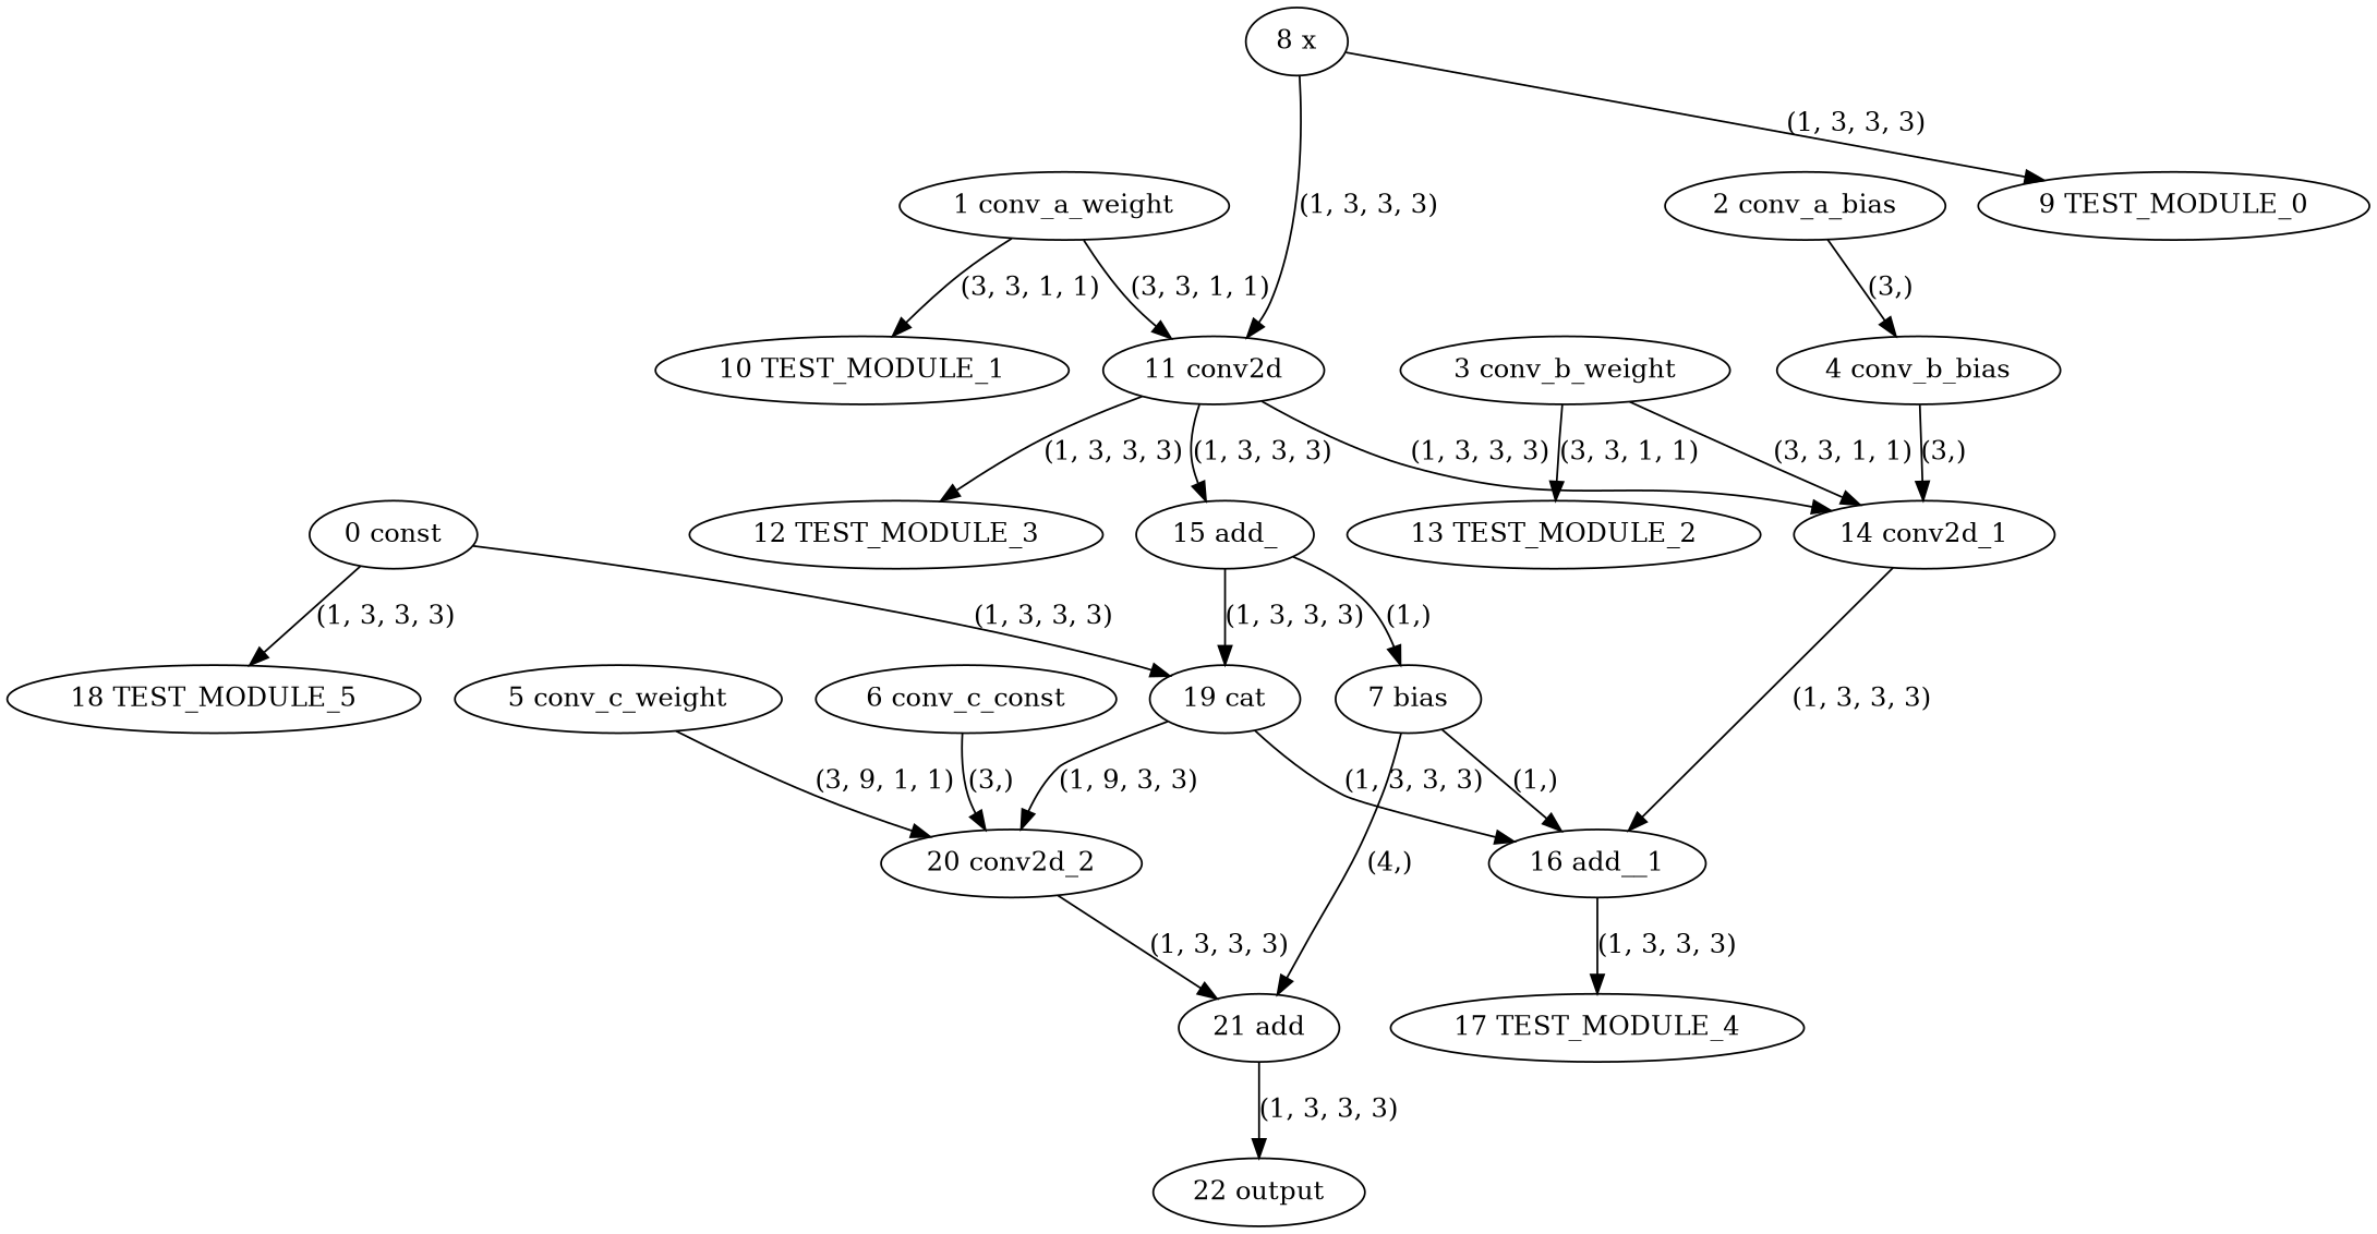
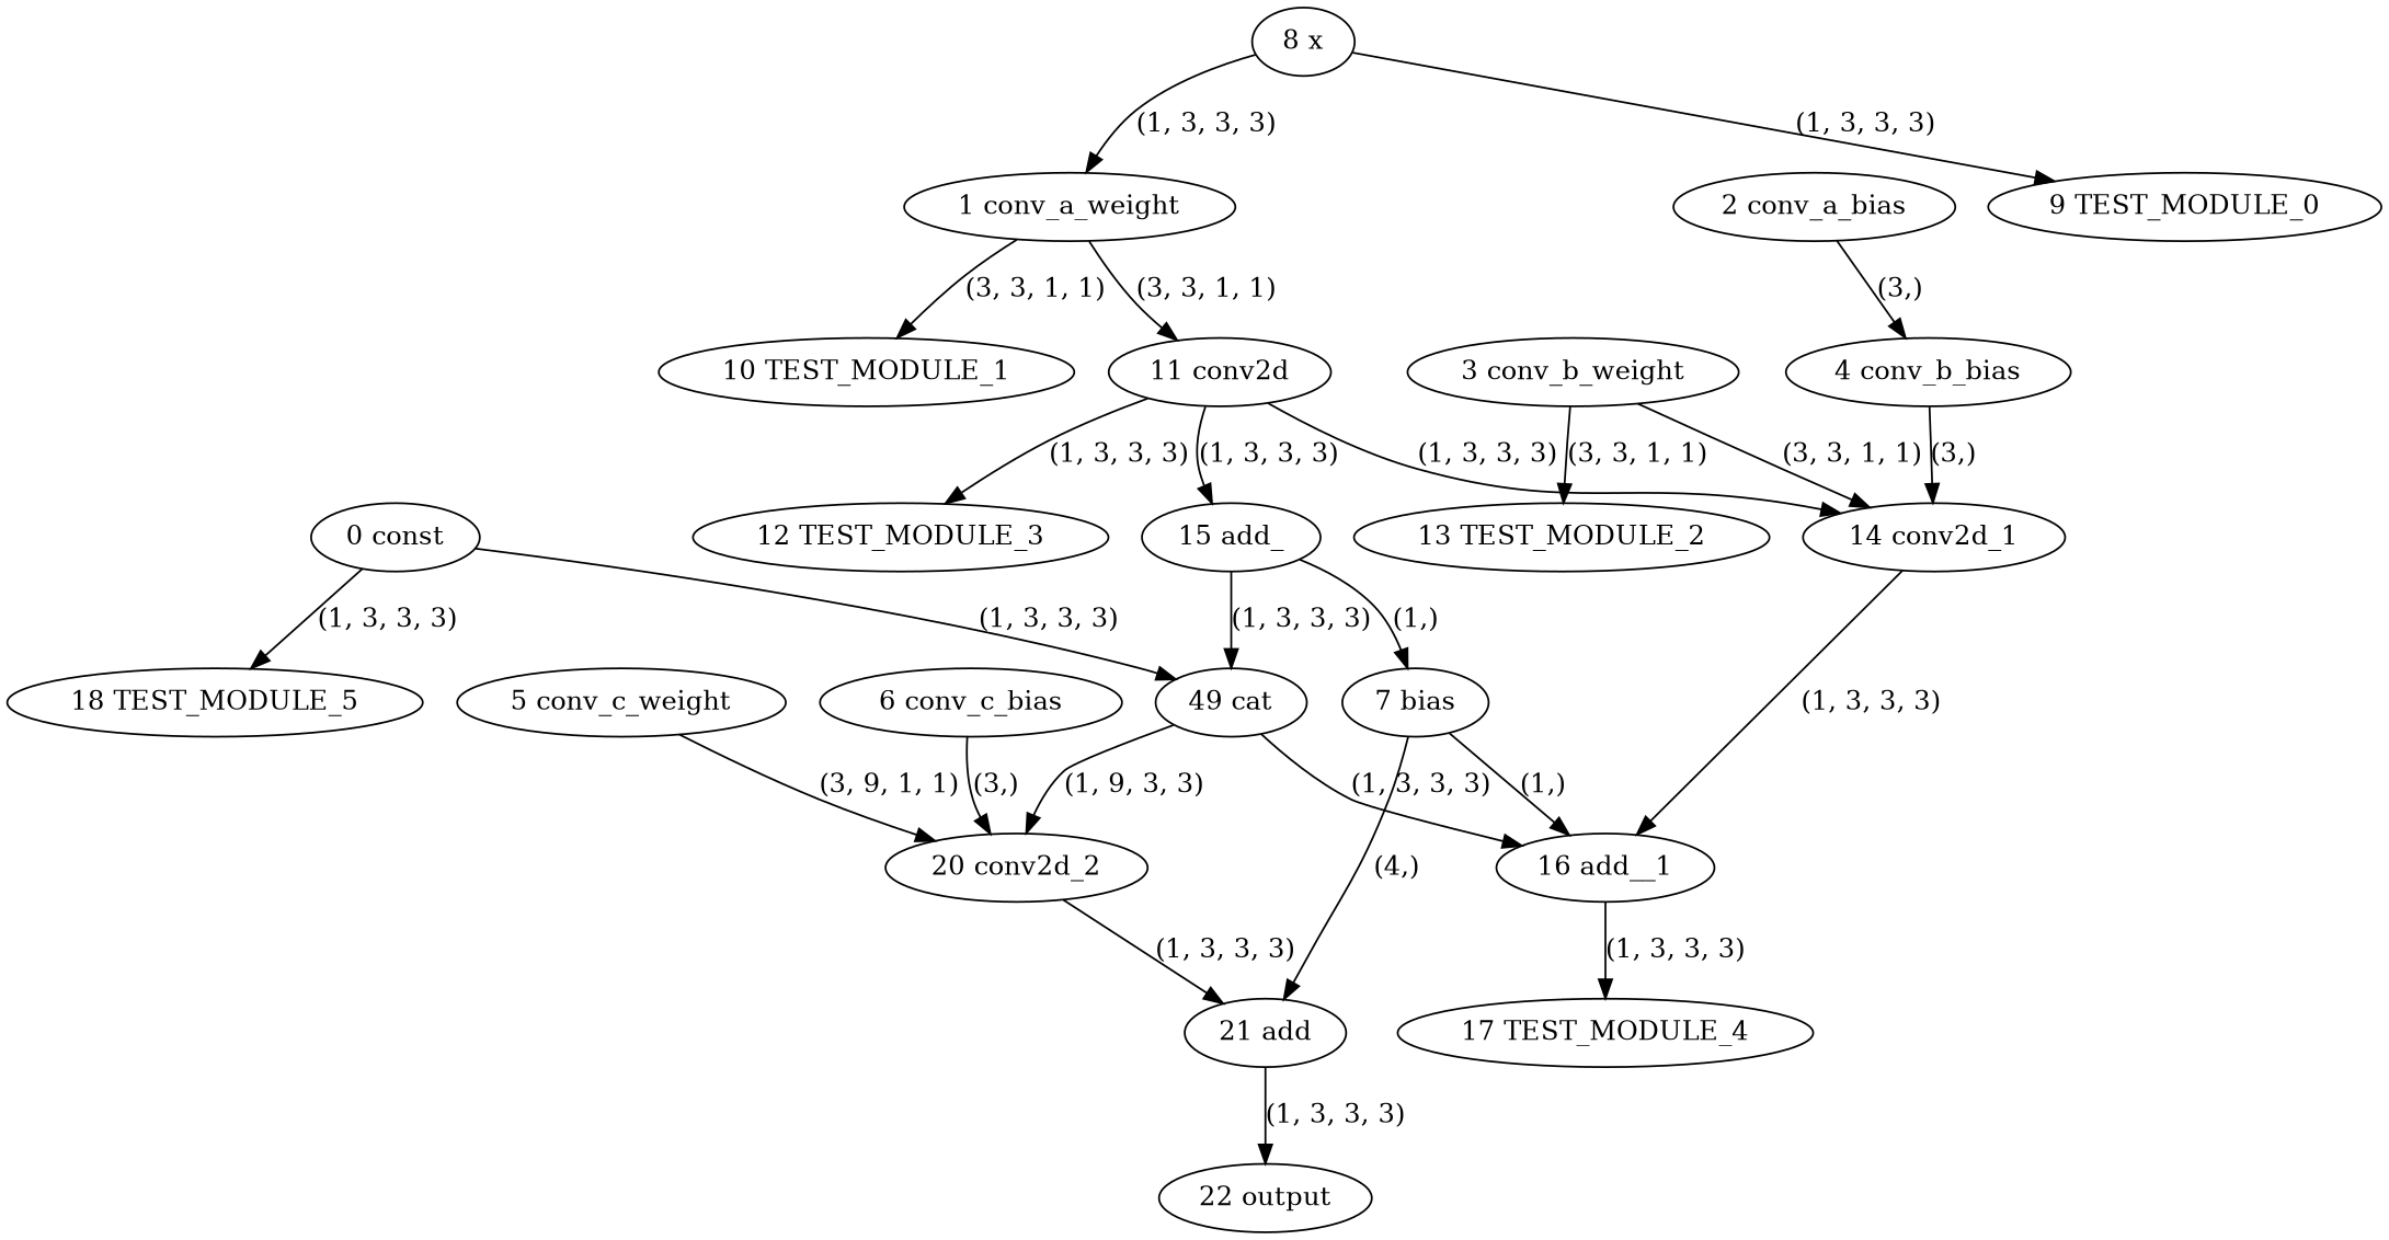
  strict digraph {
    node [type=get_attr]
    edge [style=solid]
    "18 TEST_MODULE_5" [type=call_module]
    "0 const"
-   "19 cat" [type=cat]
+   "19 cat" [type=cat label="49 cat"]
    "20 conv2d_2" [type=conv2d]
    "16 add__1" [type=add_]
    "10 TEST_MODULE_1" [type=call_module]
    "1 conv_a_weight"
    "11 conv2d" [type=conv2d]
    "14 conv2d_1" [type=conv2d]
    "15 add_" [type=add_]
    "12 TEST_MODULE_3" [type=call_module]
    "2 conv_a_bias"
    "4 conv_b_bias"
    "13 TEST_MODULE_2" [type=call_module]
    "3 conv_b_weight"
    "5 conv_c_weight"
    "21 add" [type=add]
-   "6 conv_c_bias" [label="6 conv_c_const"]
+   "6 conv_c_bias"
    "7 bias"
    "17 TEST_MODULE_4" [type=call_module]
    "22 output" [type=output]
    "8 x" [type=input]
    "9 TEST_MODULE_0" [type=call_module]
    "0 const" -> "18 TEST_MODULE_5" [label="(1, 3, 3, 3)"]
    "0 const" -> "19 cat" [label="(1, 3, 3, 3)"]
    "19 cat" -> "20 conv2d_2" [label="(1, 9, 3, 3)"]
    "19 cat" -> "16 add__1" [label="(1, 3, 3, 3)"]
    "20 conv2d_2" -> "21 add" [label="(1, 3, 3, 3)"]
    "16 add__1" -> "17 TEST_MODULE_4" [label="(1, 3, 3, 3)"]
    "1 conv_a_weight" -> "10 TEST_MODULE_1" [label="(3, 3, 1, 1)"]
    "1 conv_a_weight" -> "11 conv2d" [label="(3, 3, 1, 1)"]
    "11 conv2d" -> "14 conv2d_1" [label="(1, 3, 3, 3)"]
    "11 conv2d" -> "15 add_" [label="(1, 3, 3, 3)"]
    "11 conv2d" -> "12 TEST_MODULE_3" [label="(1, 3, 3, 3)"]
    "14 conv2d_1" -> "16 add__1" [label="(1, 3, 3, 3)"]
    "15 add_" -> "19 cat" [label="(1, 3, 3, 3)"]
    "15 add_" -> "7 bias" [label="(1,)"]
    "2 conv_a_bias" -> "4 conv_b_bias" [label="(3,)"]
    "4 conv_b_bias" -> "14 conv2d_1" [label="(3,)"]
    "3 conv_b_weight" -> "14 conv2d_1" [label="(3, 3, 1, 1)"]
    "3 conv_b_weight" -> "13 TEST_MODULE_2" [label="(3, 3, 1, 1)"]
    "5 conv_c_weight" -> "20 conv2d_2" [label="(3, 9, 1, 1)"]
    "21 add" -> "22 output" [label="(1, 3, 3, 3)"]
    "6 conv_c_bias" -> "20 conv2d_2" [label="(3,)"]
    "7 bias" -> "16 add__1" [label="(1,)"]
    "7 bias" -> "21 add" [label="(4,)"]
-   "8 x" -> "11 conv2d" [label="(1, 3, 3, 3)"]
+   "8 x" -> "1 conv_a_weight" [label="(1, 3, 3, 3)"]
    "8 x" -> "9 TEST_MODULE_0" [label="(1, 3, 3, 3)"]
  }
